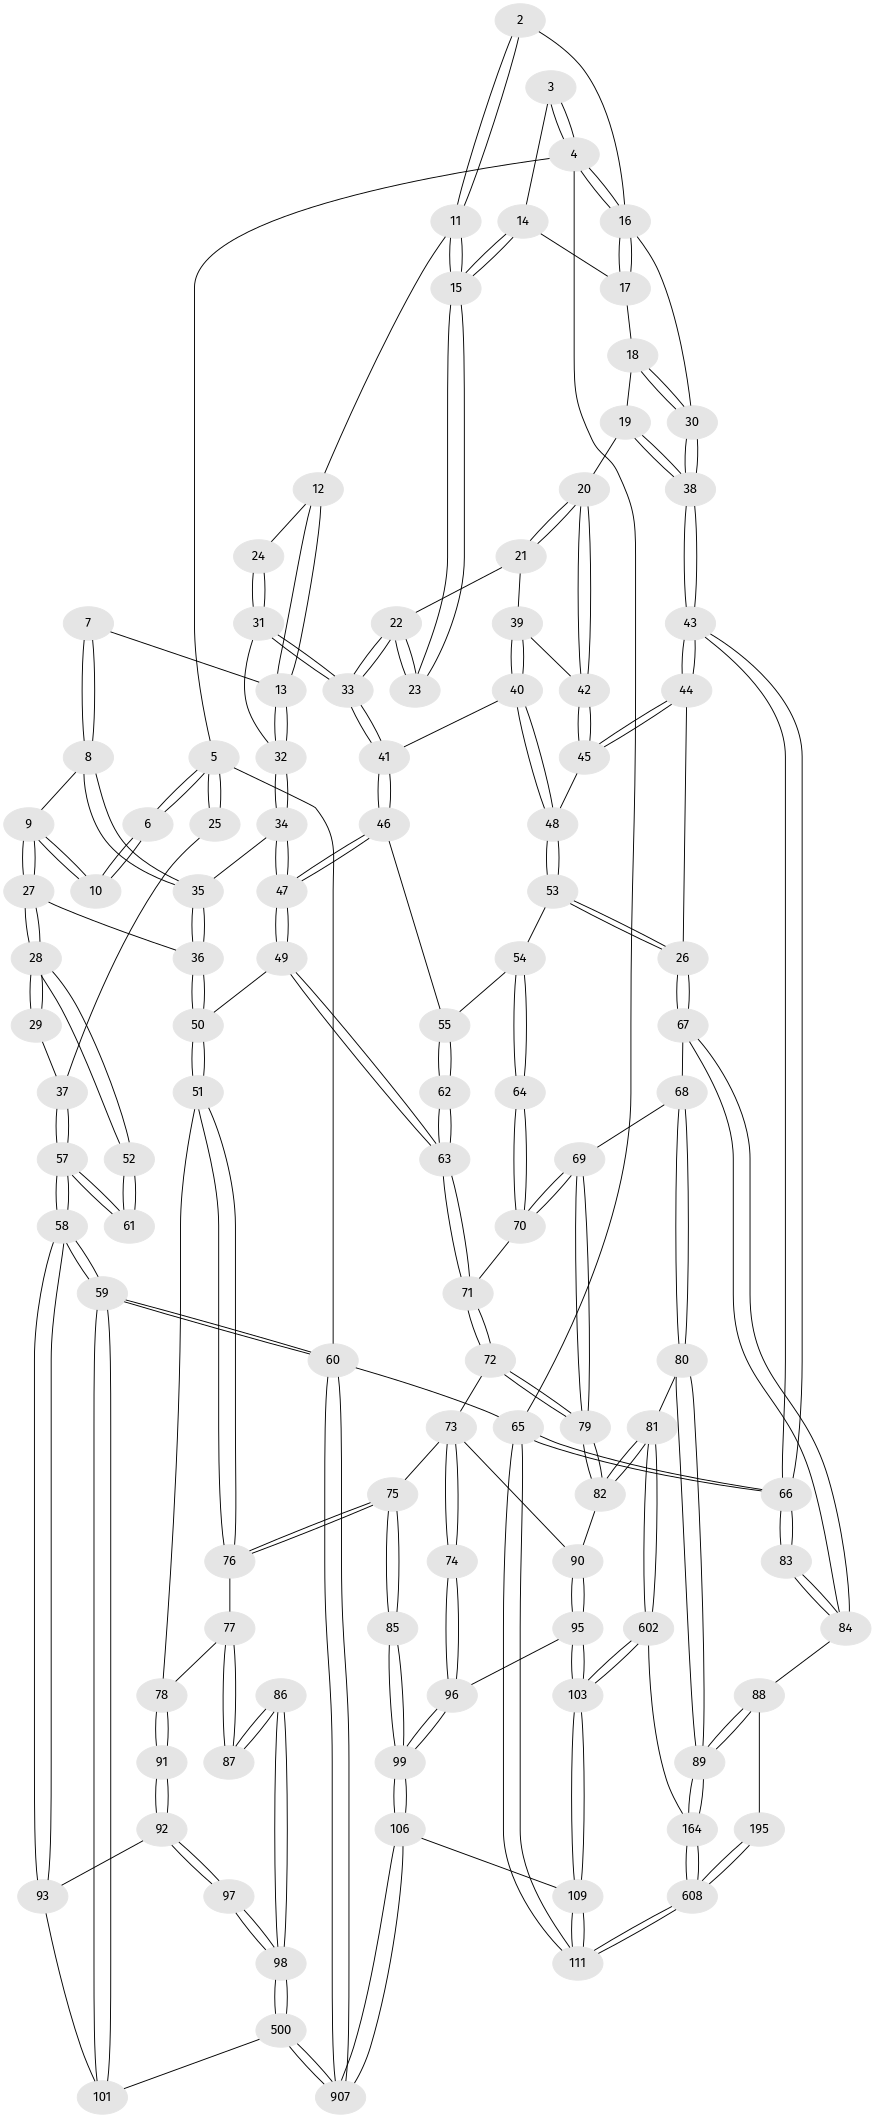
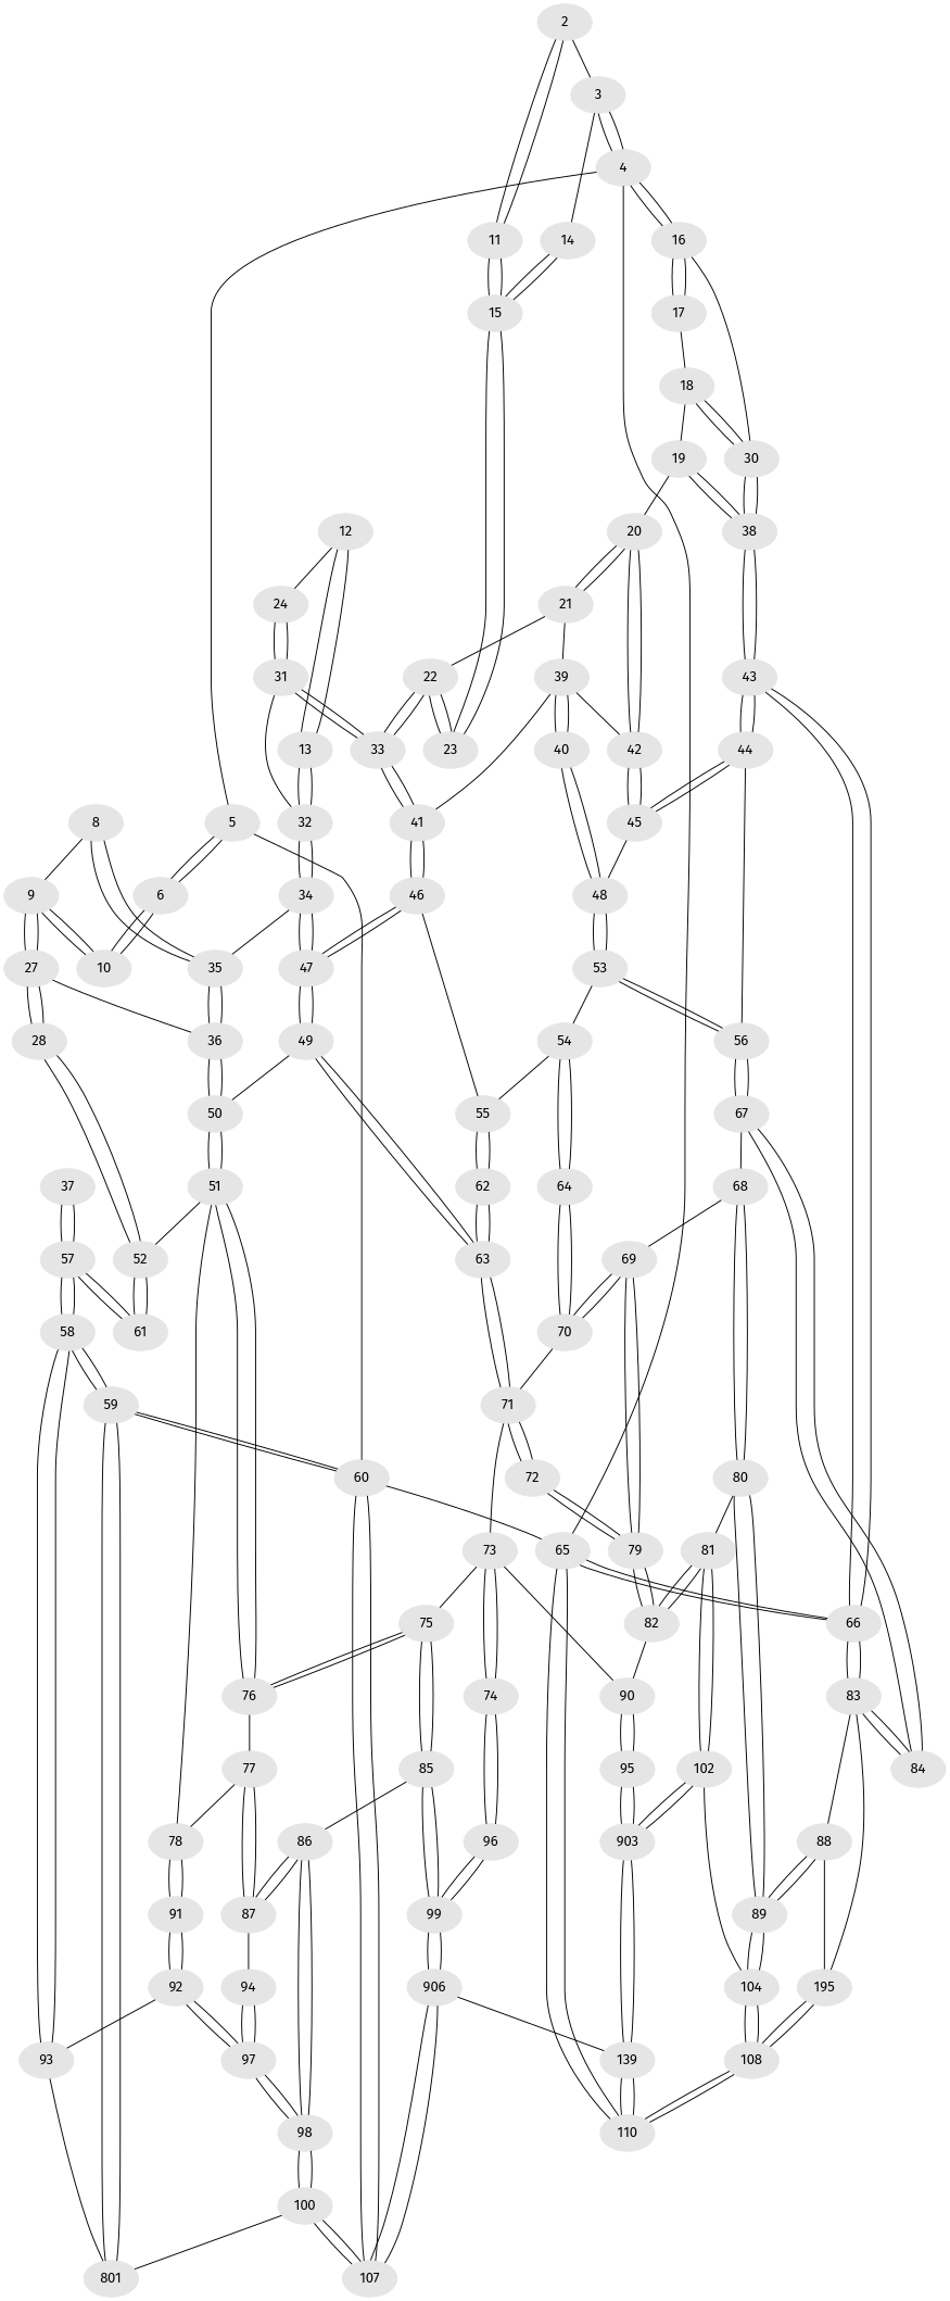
  graph {
    fontname="Fira Sans"
    node [color=gray90 fontname="Fira Sans" style=filled]
    edge [fontname="Fira Sans"]
    2
    3
    11
-   7
    8
    13
    4
    14
    12
    15
    5
    16
    65
    17
    6
-   25
    60
    30
    66
-   110 [label=111]
+   110
    10
    37
-   107 [label=907]
+   107
    9
    35
    32
    27
    36
    28
    24
    23
    31
    34
    18
    38
    19
    20
    21
    42
    43
    22
    39
    45
    33
    40
    41
    57
-   29
    52
    50
    61
    47
    46
    49
    51
    58
    44
    48
    53
    55
-   56 [label=26]
+   56
    83
    67
    62
    63
    54
    71
    76
    78
    77
    64
    70
    68
    84
    59
    93
-   101
+   101 [label=801]
    91
    72
    n80 [label=195]
    69
    80
    88
    79
    81
    89
    82
    73
    74
    90
    75
    96
    95
    85
    99
    86
    87
+   94
    92
-   102 [label=602]
-   104 [label=164]
-   103
-   108 [label=608]
+   102
+   104
+   103 [label=903]
+   108
    98
-   106
-   100 [label=500]
+   106 [label=906]
+   100
    97
-   109
-   2 -- 16
+   109 [label=139]
+   2 -- 3
    2 -- 11
    2 -- 11
    3 -- 4
    3 -- 4
    3 -- 14
-   11 -- 12
    11 -- 15
    11 -- 15
-   7 -- 8
-   7 -- 8
-   7 -- 13
    8 -- 9
    8 -- 35
    8 -- 35
    13 -- 32
    13 -- 32
    4 -- 5
    4 -- 16
    4 -- 16
    4 -- 65
    14 -- 15
    14 -- 15
-   14 -- 17
    12 -- 13
    12 -- 13
    12 -- 24
    15 -- 23
    15 -- 23
    5 -- 6
    5 -- 6
-   5 -- 25
-   5 -- 25
    5 -- 60
    16 -- 17
    16 -- 17
    16 -- 30
    65 -- 66
    65 -- 66
    65 -- 110
    65 -- 110
    17 -- 18
    6 -- 10
    6 -- 10
-   25 -- 37
    60 -- 65
    60 -- 107
    60 -- 107
    30 -- 38
    30 -- 38
    66 -- 83
    66 -- 83
    37 -- 57
    37 -- 57
    9 -- 10
    9 -- 10
    9 -- 27
    9 -- 27
    35 -- 36
    35 -- 36
    32 -- 34
    32 -- 34
    27 -- 36
    27 -- 28
    27 -- 28
    36 -- 50
    36 -- 50
-   28 -- 29
-   28 -- 29
    28 -- 52
    28 -- 52
    24 -- 31
    24 -- 31
    31 -- 32
    31 -- 33
    31 -- 33
    34 -- 35
    34 -- 47
    34 -- 47
    18 -- 30
    18 -- 30
    18 -- 19
    38 -- 43
    38 -- 43
    19 -- 38
    19 -- 38
    19 -- 20
    20 -- 21
    20 -- 21
    20 -- 42
    20 -- 42
    21 -- 22
    21 -- 39
    42 -- 45
    42 -- 45
    43 -- 66
    43 -- 66
    43 -- 44
    43 -- 44
    22 -- 23
    22 -- 23
    22 -- 33
    22 -- 33
    39 -- 42
    39 -- 40
    39 -- 40
    45 -- 48
    33 -- 41
    33 -- 41
-   40 -- 41
+   39 -- 41
    40 -- 48
    40 -- 48
    41 -- 46
    41 -- 46
    57 -- 61
    57 -- 61
    57 -- 58
    57 -- 58
-   29 -- 37
    52 -- 61
    52 -- 61
    50 -- 51
    50 -- 51
    47 -- 49
    47 -- 49
    46 -- 47
    46 -- 47
    46 -- 55
    49 -- 50
    49 -- 63
    49 -- 63
+   51 -- 52
    51 -- 76
    51 -- 76
    51 -- 78
    58 -- 59
    58 -- 59
    58 -- 93
    58 -- 93
    44 -- 45
    44 -- 45
    44 -- 56
    48 -- 53
    48 -- 53
    53 -- 56
    53 -- 56
    53 -- 54
    55 -- 62
    55 -- 62
    56 -- 67
    56 -- 67
    83 -- 84
    83 -- 84
+   83 -- n80
    67 -- 68
    67 -- 84
    67 -- 84
    62 -- 63
    62 -- 63
    63 -- 71
    63 -- 71
    54 -- 55
    54 -- 64
    54 -- 64
    71 -- 72
    71 -- 72
    76 -- 77
    78 -- 91
    78 -- 91
    77 -- 78
    77 -- 87
    77 -- 87
    64 -- 70
    64 -- 70
    70 -- 71
    68 -- 69
    68 -- 80
    68 -- 80
-   84 -- 88
+   83 -- 88
    59 -- 60
    59 -- 60
    59 -- 101
    59 -- 101
    93 -- 101
    91 -- 92
    91 -- 92
    72 -- 79
    72 -- 79
-   72 -- 73
+   71 -- 73
    n80 -- 108
    n80 -- 108
    69 -- 70
    69 -- 70
    69 -- 79
    69 -- 79
    80 -- 81
    80 -- 89
    80 -- 89
    88 -- n80
    88 -- 89
    88 -- 89
    79 -- 82
    79 -- 82
    81 -- 82
    81 -- 82
    81 -- 102
    81 -- 102
    89 -- 104
    89 -- 104
    82 -- 90
    73 -- 74
    73 -- 74
    73 -- 90
    73 -- 75
    74 -- 96
    74 -- 96
    90 -- 95
    90 -- 95
    75 -- 76
    75 -- 76
    75 -- 85
    75 -- 85
    96 -- 99
    96 -- 99
-   95 -- 96
    95 -- 103
    95 -- 103
    85 -- 99
    85 -- 99
+   85 -- 86
    99 -- 106
    99 -- 106
    86 -- 87
    86 -- 87
    86 -- 98
    86 -- 98
+   87 -- 94
+   94 -- 97
+   94 -- 97
    92 -- 93
    92 -- 97
    92 -- 97
    102 -- 104
    102 -- 103
    102 -- 103
    104 -- 108
    104 -- 108
    103 -- 109
    103 -- 109
    108 -- 110
    108 -- 110
    98 -- 100
    98 -- 100
    106 -- 107
    106 -- 107
    106 -- 109
    100 -- 107
    100 -- 107
    100 -- 101
    97 -- 98
    97 -- 98
    109 -- 110
    109 -- 110
  }
